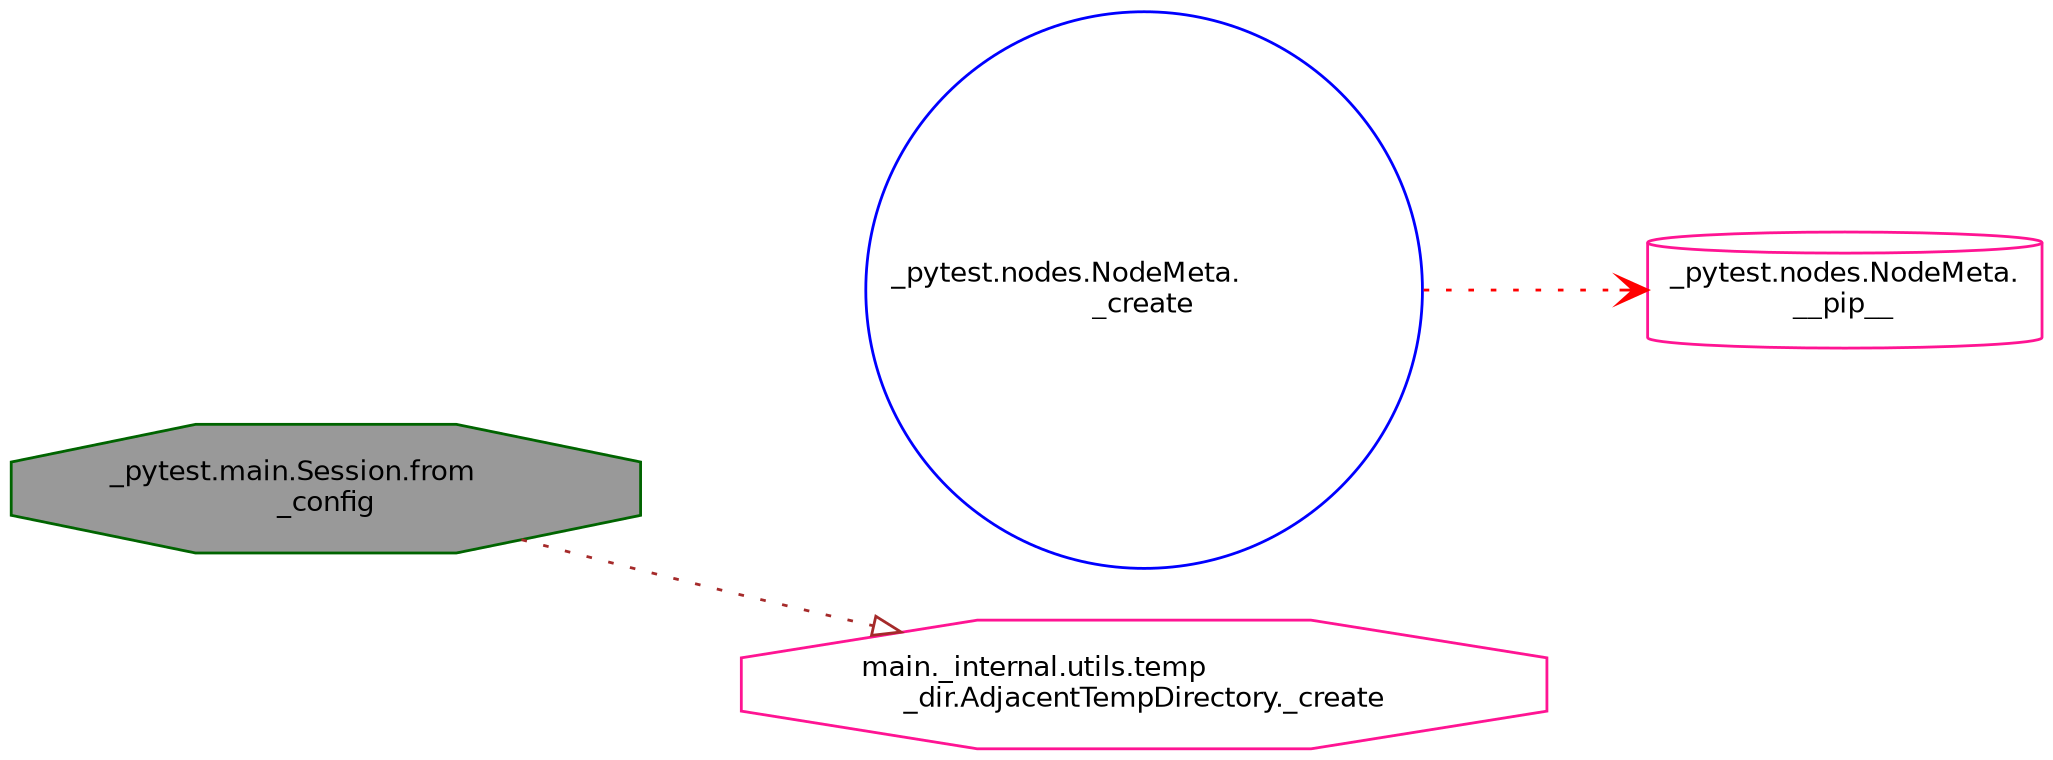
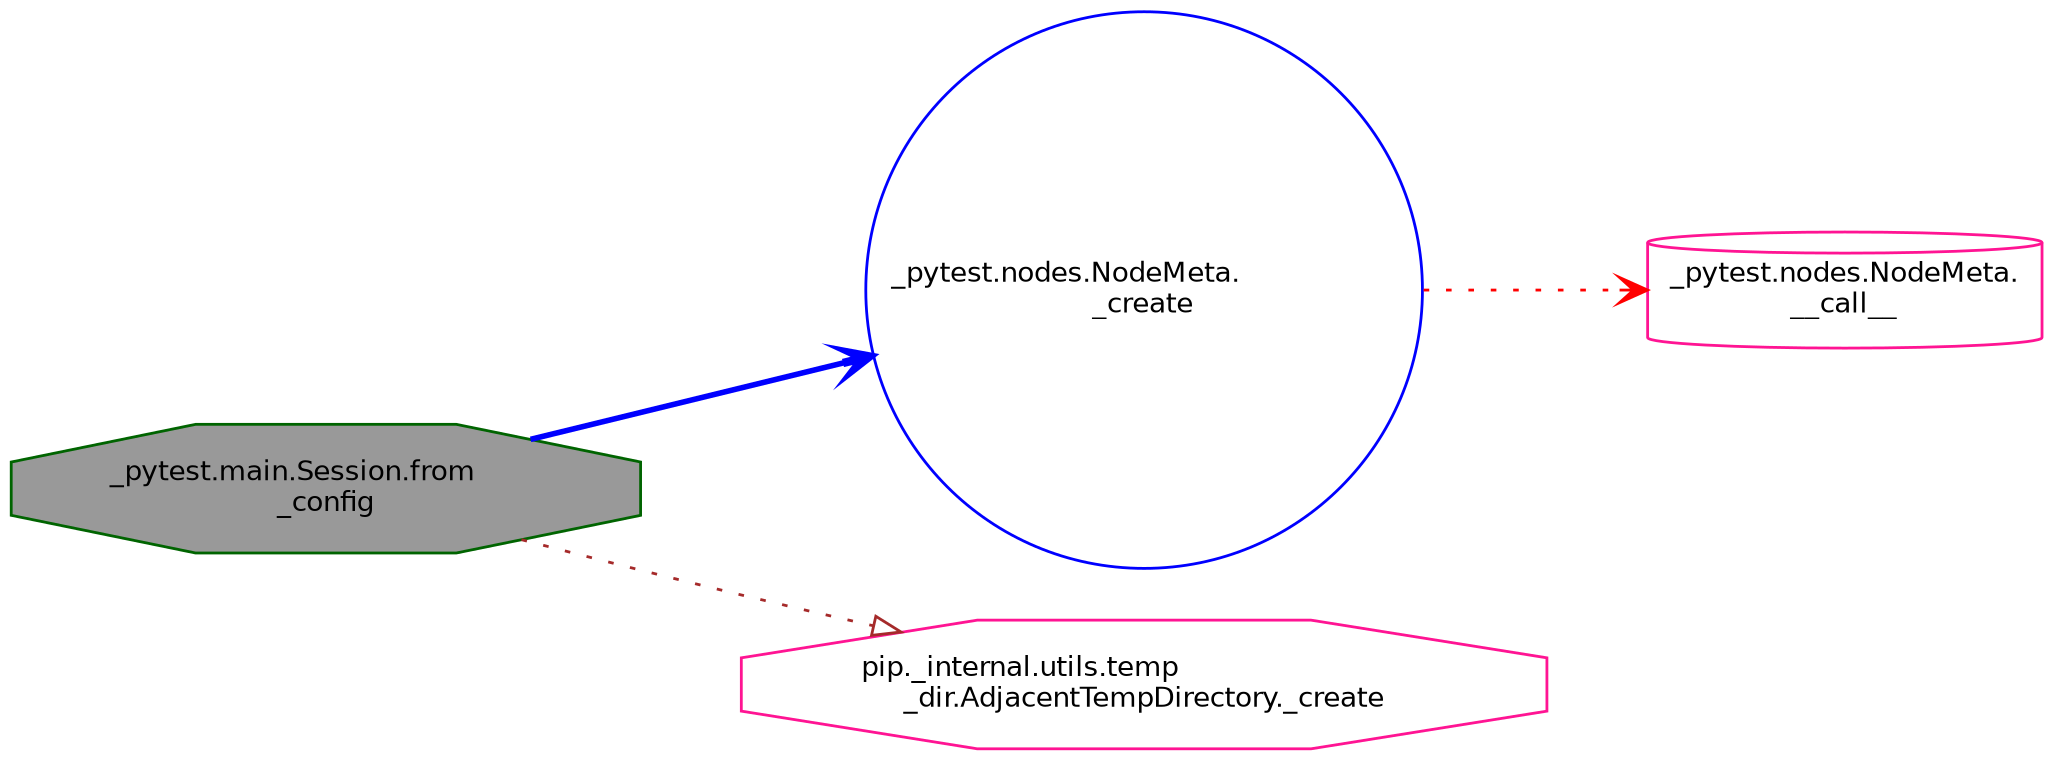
  digraph {
    rankdir=LR
    node [color=deeppink fillcolor=white fontname=Helvetica fontsize=10 shape=octagon style=filled]
    edge [arrowhead=vee fontname=Helvetica fontsize=10 labelfontname=Helvetica labelfontsize=10 style=dotted]
    n1 [color=darkgreen fillcolor=grey60 fontcolor=black height=0.2 label="_pytest.main.Session.from\l_config" width=0.4]
    n2 [color=blue height=0.2 label="_pytest.nodes.NodeMeta.\l_create" shape=circle width=0.4]
-   n3 [height=0.2 label="main._internal.utils.temp\l_dir.AdjacentTempDirectory._create" width=0.4]
-   n4 [height=0.2 label="_pytest.nodes.NodeMeta.\l__pip__" shape=cylinder width=0.4]
+   n3 [height=0.2 label="pip._internal.utils.temp\l_dir.AdjacentTempDirectory._create" width=0.4]
+   n4 [height=0.2 label="_pytest.nodes.NodeMeta.\l__call__" shape=cylinder width=0.4]
+   n1 -> n2 [color=blue style=bold]
    n1 -> n3 [arrowhead=onormal color=brown]
    n2 -> n4 [color=red]
  }
